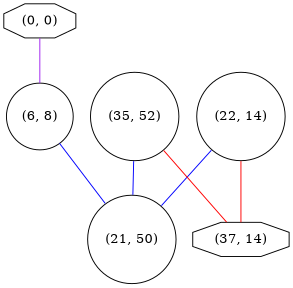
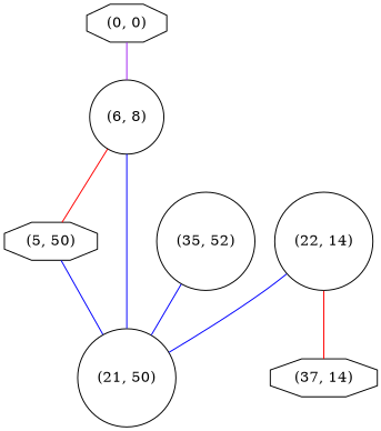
  graph {
    node [shape=circle]
    edge [color=blue weight=3]
    "(0, 0)" [shape=octagon]
    "(6, 8)"
+   "(5, 50)" [shape=octagon]
    "(21, 50)"
    "(22, 14)"
    "(37, 14)" [shape=octagon]
    "(35, 52)"
    "(0, 0)" -- "(6, 8)" [color=purple weight=4]
+   "(6, 8)" -- "(5, 50)" [color=red weight=1]
    "(6, 8)" -- "(21, 50)"
+   "(5, 50)" -- "(21, 50)"
    "(22, 14)" -- "(21, 50)" [weight=1]
    "(22, 14)" -- "(37, 14)" [color=red]
    "(35, 52)" -- "(21, 50)"
-   "(35, 52)" -- "(37, 14)" [color=red weight=1]
  }
